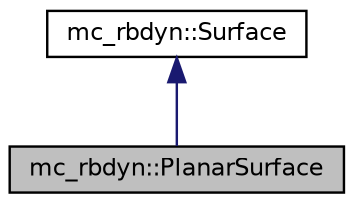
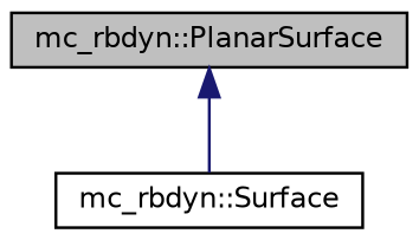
  digraph {
    fontname="DejaVu Sans"
    node [color=black fontname="DejaVu Sans" fontsize=10 shape=record style=filled]
    n1 [fillcolor=grey75 fontcolor=black height=0.2 label="mc_rbdyn::PlanarSurface" width=0.4]
    n2 [fillcolor=white height=0.2 label="mc_rbdyn::Surface" width=0.4]
-   n2 -> n1 [color=midnightblue dir=back fontname="DejaVu Sans" fontsize=10 labelfontname=Helvetica labelfontsize=10 style=solid]
+   n1 -> n2 [color=midnightblue dir=back fontname="DejaVu Sans" fontsize=10 labelfontname=Helvetica labelfontsize=10 style=solid]
  }
